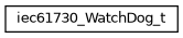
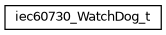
  digraph {
    rankdir=LR
-   n1 [color=black fillcolor=white fontname=Helvetica fontsize=10 height=0.2 label=iec61730_WatchDog_t shape=record style=filled width=0.4]
+   n1 [color=black fillcolor=white fontname=Helvetica fontsize=10 height=0.2 label=iec60730_WatchDog_t shape=record style=filled width=0.4]
  }
